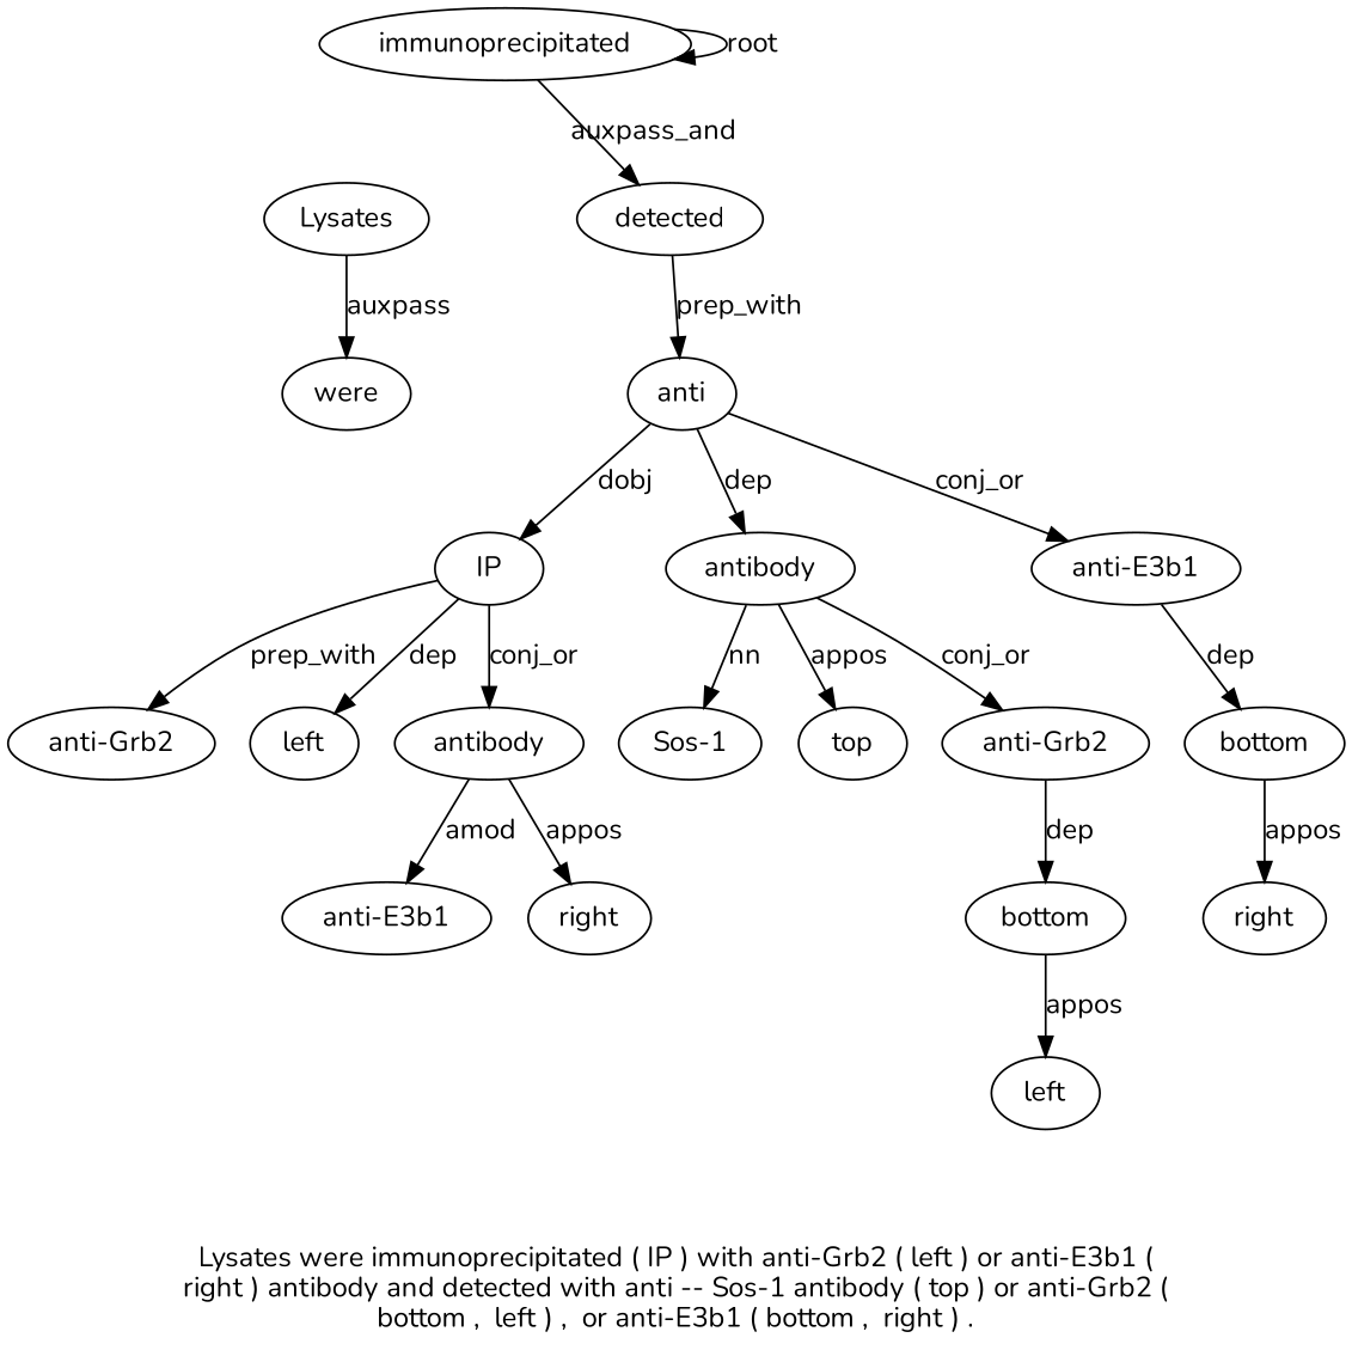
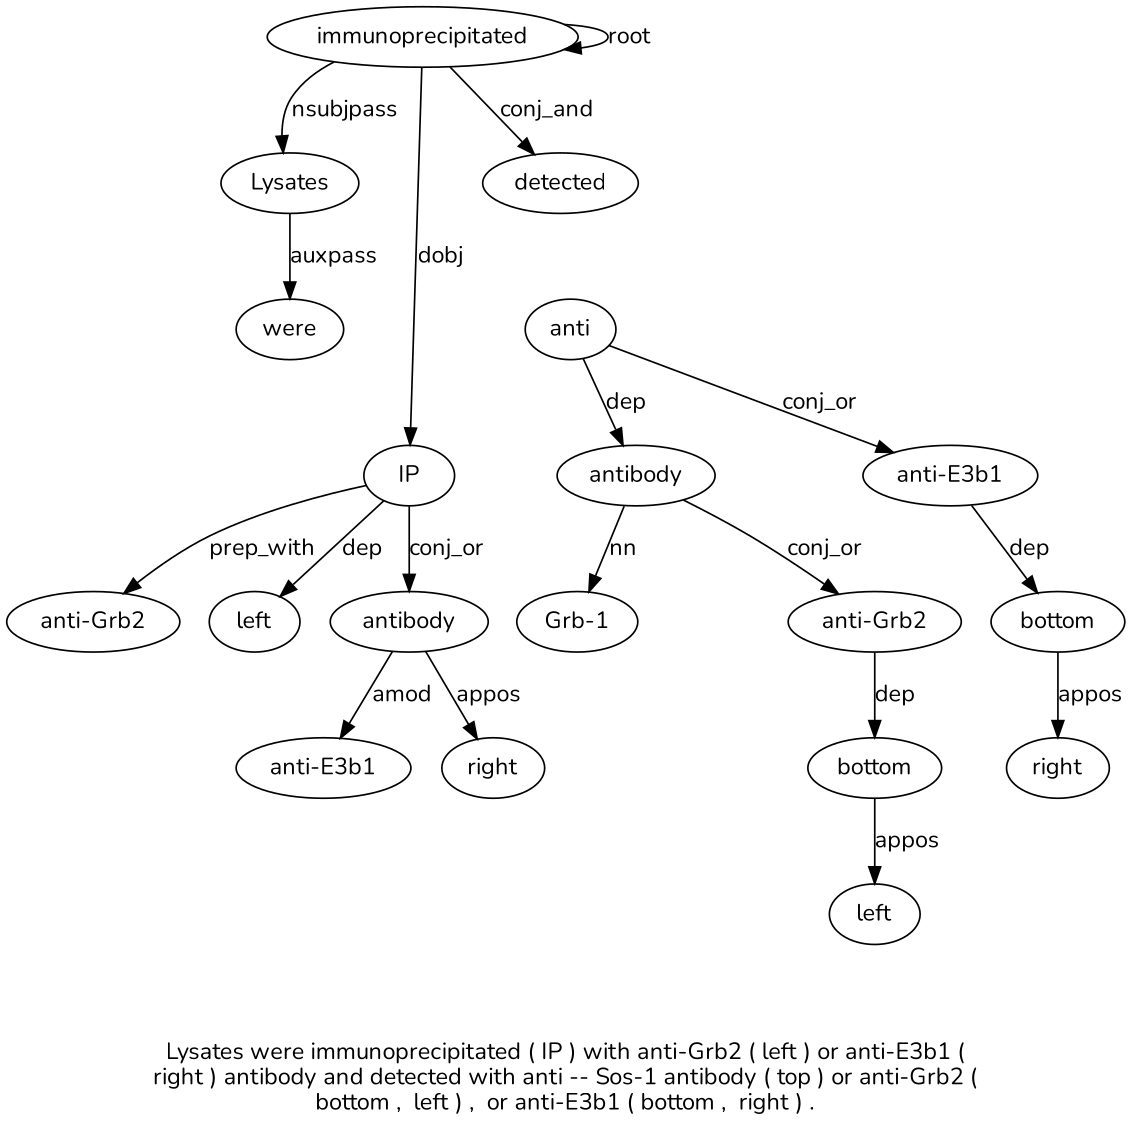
  digraph {
    fontname=Nunito
    label="Lysates were immunoprecipitated ( IP ) with anti-Grb2 ( left ) or anti-E3b1 (\nright ) antibody and detected with anti -- Sos-1 antibody ( top ) or anti-Grb2 (\nbottom ,  left ) ,  or anti-E3b1 ( bottom ,  right ) ."
    node [fillcolor=white fontname=Nunito style=filled]
    edge [fontname=Nunito]
    n1 [label=immunoprecipitated]
    n2 [label=Lysates]
    n3 [label=IP]
    n4 [label=detected]
    n5 [label=were]
    n6 [label="anti-Grb2"]
    n7 [label=left]
    n8 [label=antibody]
    n9 [label=anti]
    n10 [label="anti-E3b1"]
    n11 [label=right]
    n12 [label=antibody]
    n13 [label="anti-E3b1"]
-   n14 [label="Sos-1"]
-   n15 [label=top]
+   n14 [label="Grb-1"]
    n16 [label="anti-Grb2"]
    n17 [label=bottom]
    n18 [label=bottom]
    n19 [label=left]
    n20 [label=right]
    n1 -> n1 [label=root]
-   n9 -> n3 [label=dobj]
-   n1 -> n4 [label=auxpass_and]
+   n1 -> n2 [label=nsubjpass]
+   n1 -> n3 [label=dobj]
+   n1 -> n4 [label=conj_and]
    n2 -> n5 [label=auxpass]
    n3 -> n6 [label=prep_with]
    n3 -> n7 [label=dep]
    n3 -> n8 [label=conj_or]
-   n4 -> n9 [label=prep_with]
    n8 -> n10 [label=amod]
    n8 -> n11 [label=appos]
    n9 -> n12 [label=dep]
    n9 -> n13 [label=conj_or]
    n12 -> n14 [label=nn]
-   n12 -> n15 [label=appos]
    n12 -> n16 [label=conj_or]
    n13 -> n17 [label=dep]
    n16 -> n18 [label=dep]
    n17 -> n20 [label=appos]
    n18 -> n19 [label=appos]
  }
